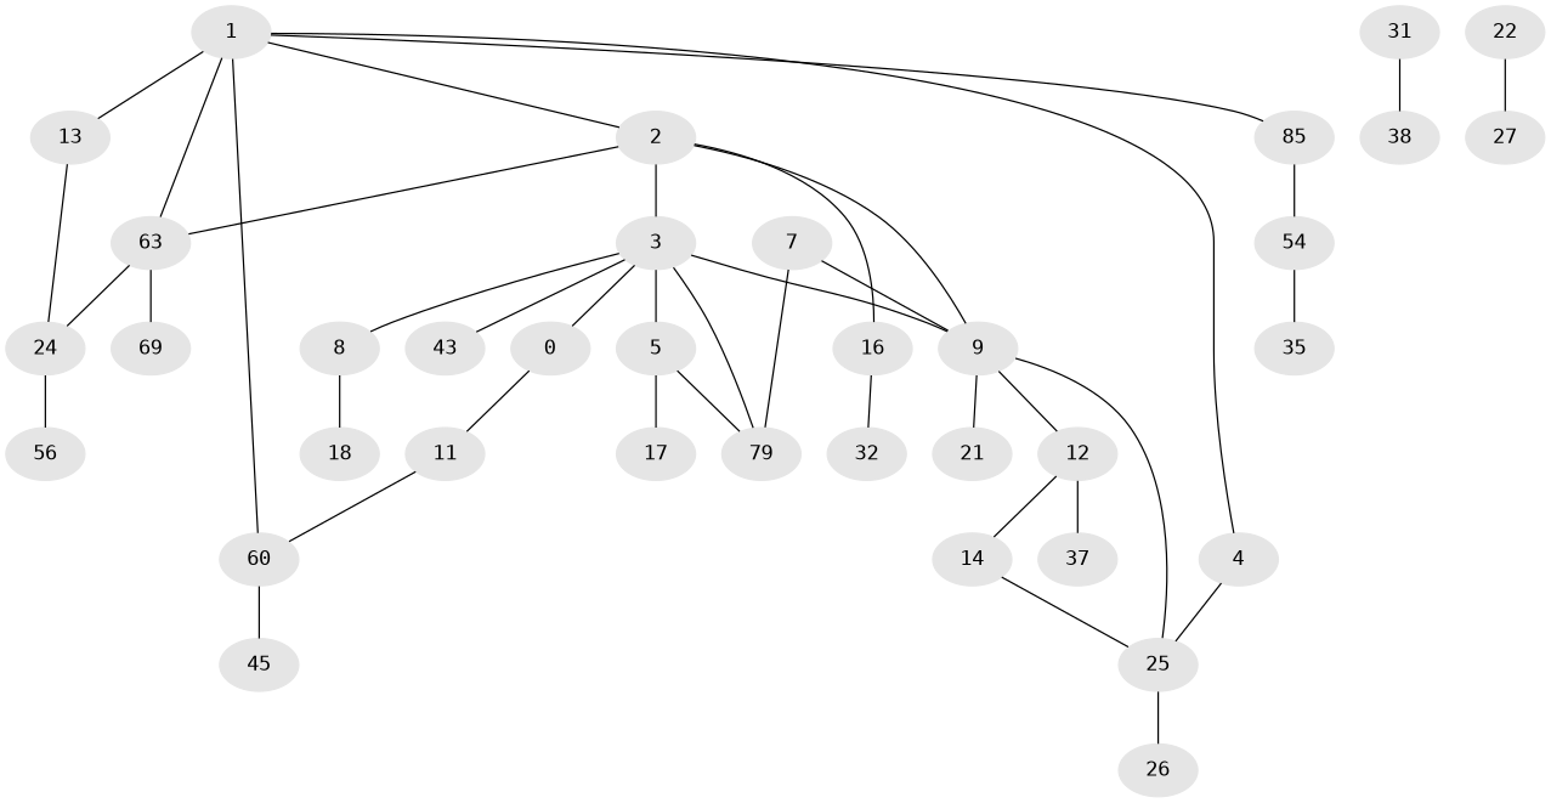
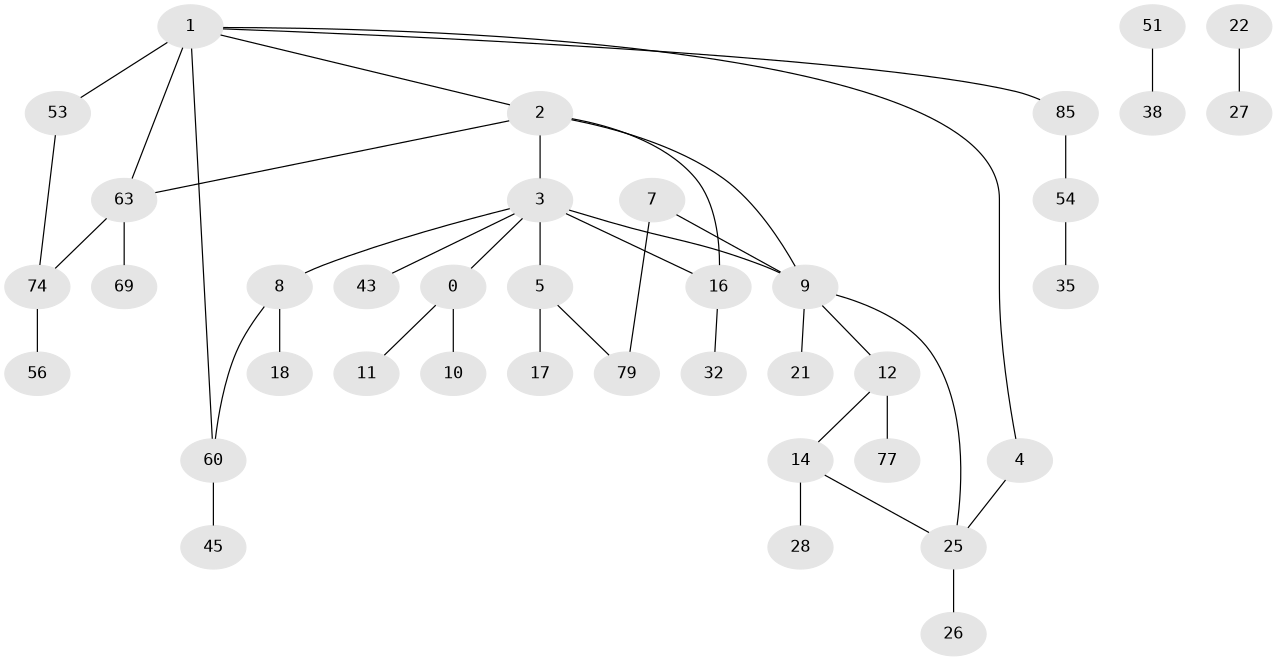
  graph {
    fontname="DejaVu Sans Mono"
    node [color=gray90 fontname="DejaVu Sans Mono" style=filled]
    edge [fontname="DejaVu Sans Mono" weight=1.0]
    1
    2
    4
-   13
+   13 [label=53]
    n5 [label=85]
    n6 [label=60]
    n7 [label=63]
    3
    16
    9
    25
-   24
+   24 [label=74]
    n13 [label=54]
    n14 [label=45]
    n15 [label=69]
    5
    n17 [label=0]
    8
    n19 [label=43]
    7
    n21 [label=79]
    32
    17
+   10
    11
    18
    12
    21
    26
-   31
+   31 [label=51]
    38
    22
    27
    14
-   37
+   37 [label=77]
+   28
    n37 [label=56]
    35
    1 -- 2
    1 -- 4
    1 -- 13
    1 -- n5
    1 -- n6
    1 -- n7 [weight=2.0]
    2 -- n7
    2 -- 3 [weight=5.0]
    2 -- 16
    2 -- 9
    4 -- 25
    13 -- 24
    n5 -- n13
    n6 -- n14
    n7 -- 24
    n7 -- n15
-   3 -- n21
+   3 -- 16
    3 -- 9
    3 -- 5
    3 -- n17
    3 -- 8
    3 -- n19
    16 -- 32
    9 -- 25
    9 -- 12
    9 -- 21
    25 -- 26
    24 -- n37
    n13 -- 35
    5 -- n21
    5 -- 17 [weight=2.0]
+   n17 -- 10
    n17 -- 11
-   11 -- n6
+   8 -- n6
    8 -- 18 [weight=2.0]
    7 -- 9
    7 -- n21
    12 -- 14
    12 -- 37
    31 -- 38
    22 -- 27
    14 -- 25
+   14 -- 28
  }
